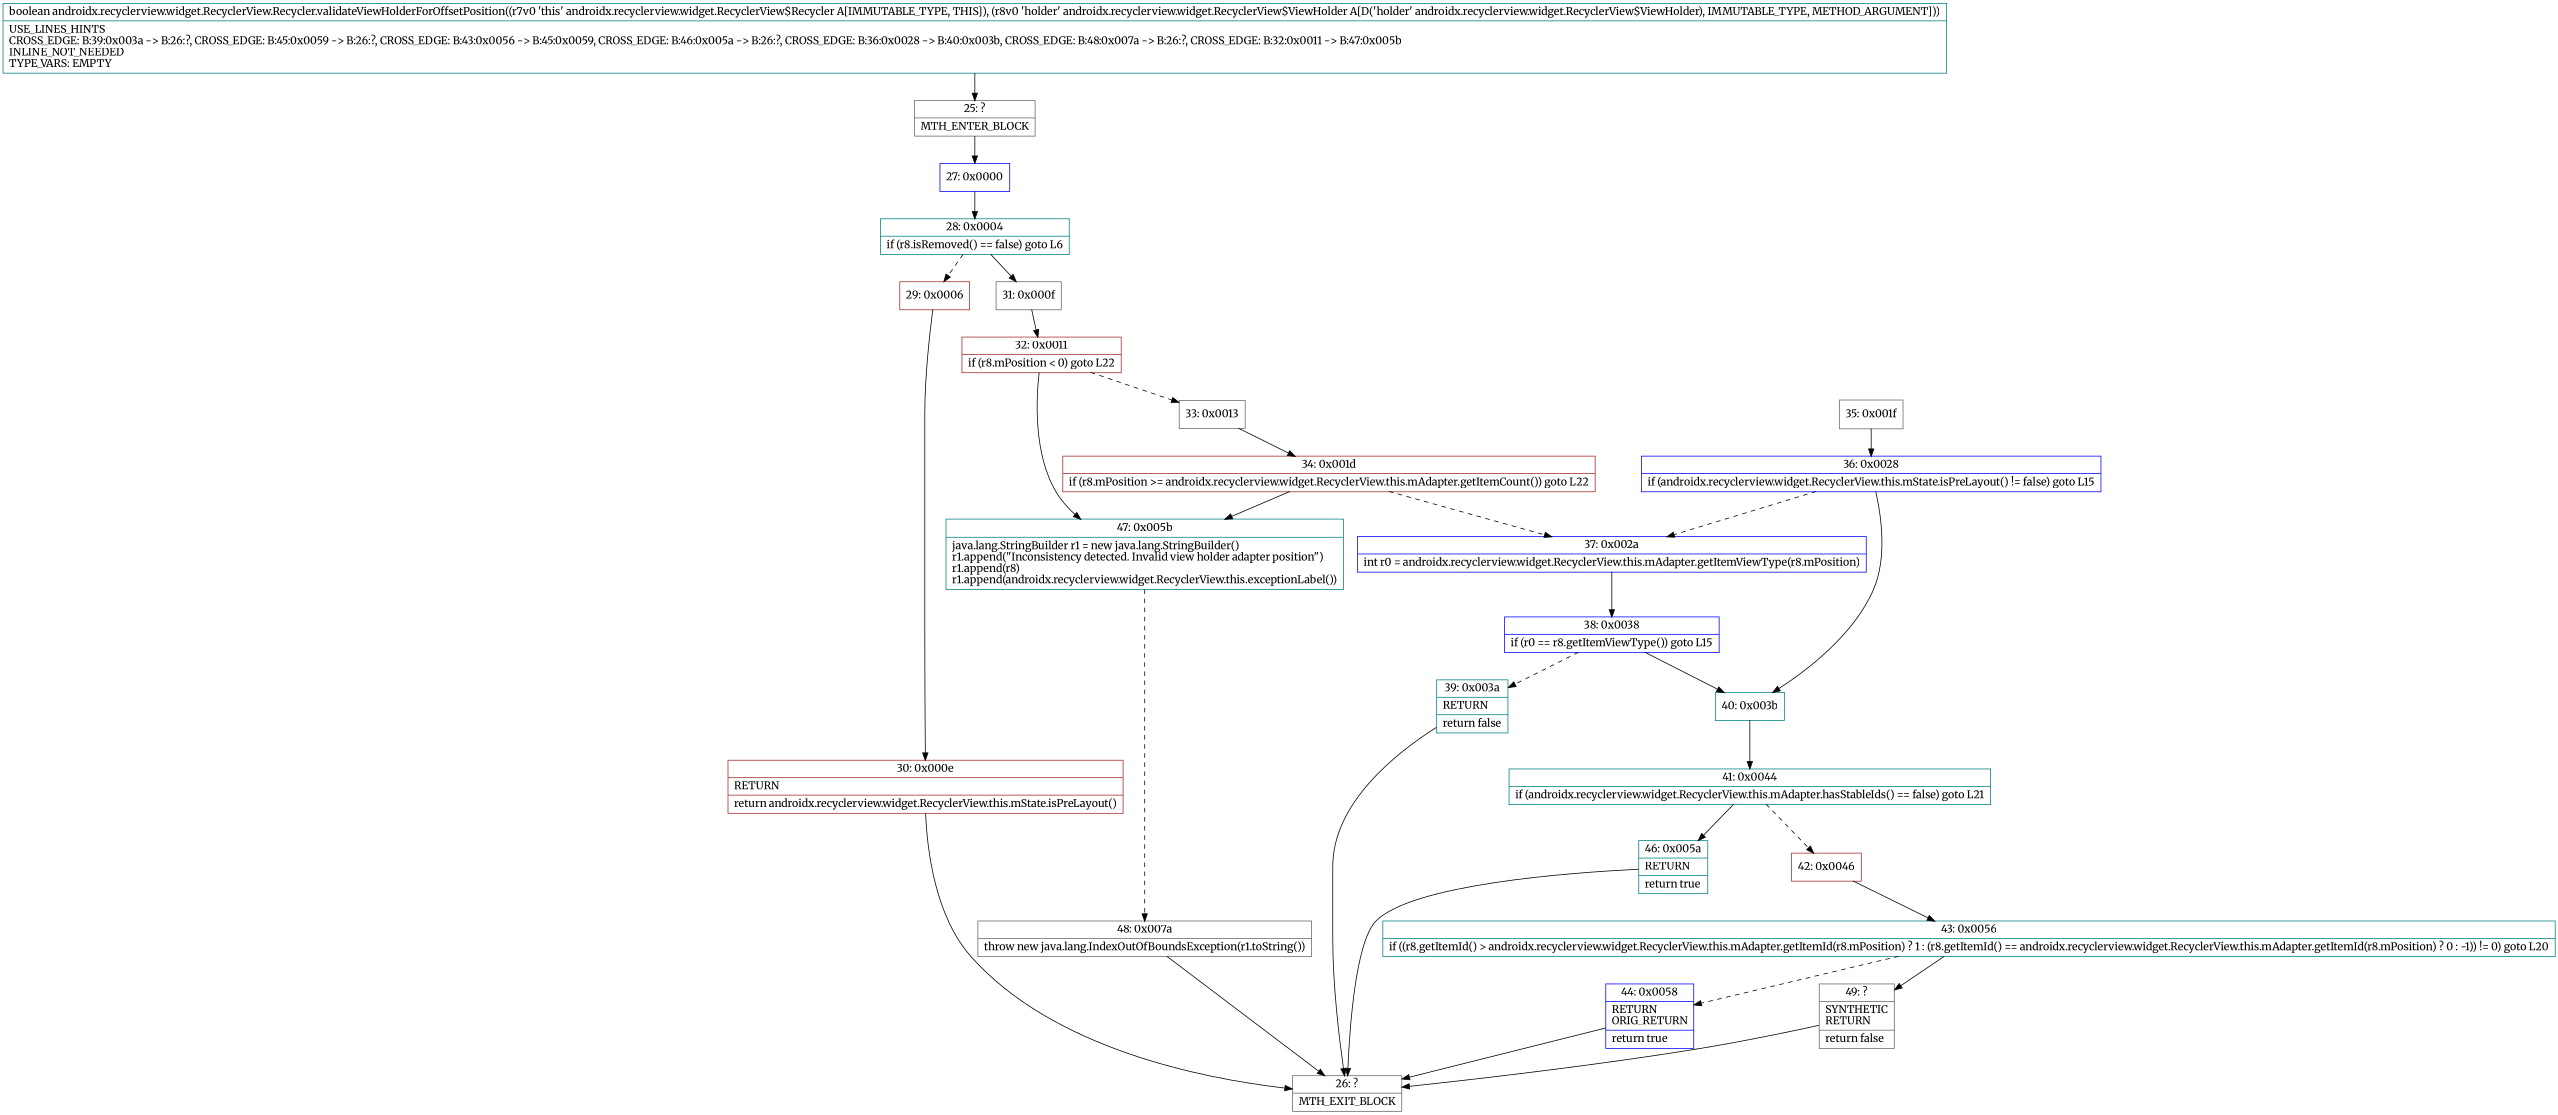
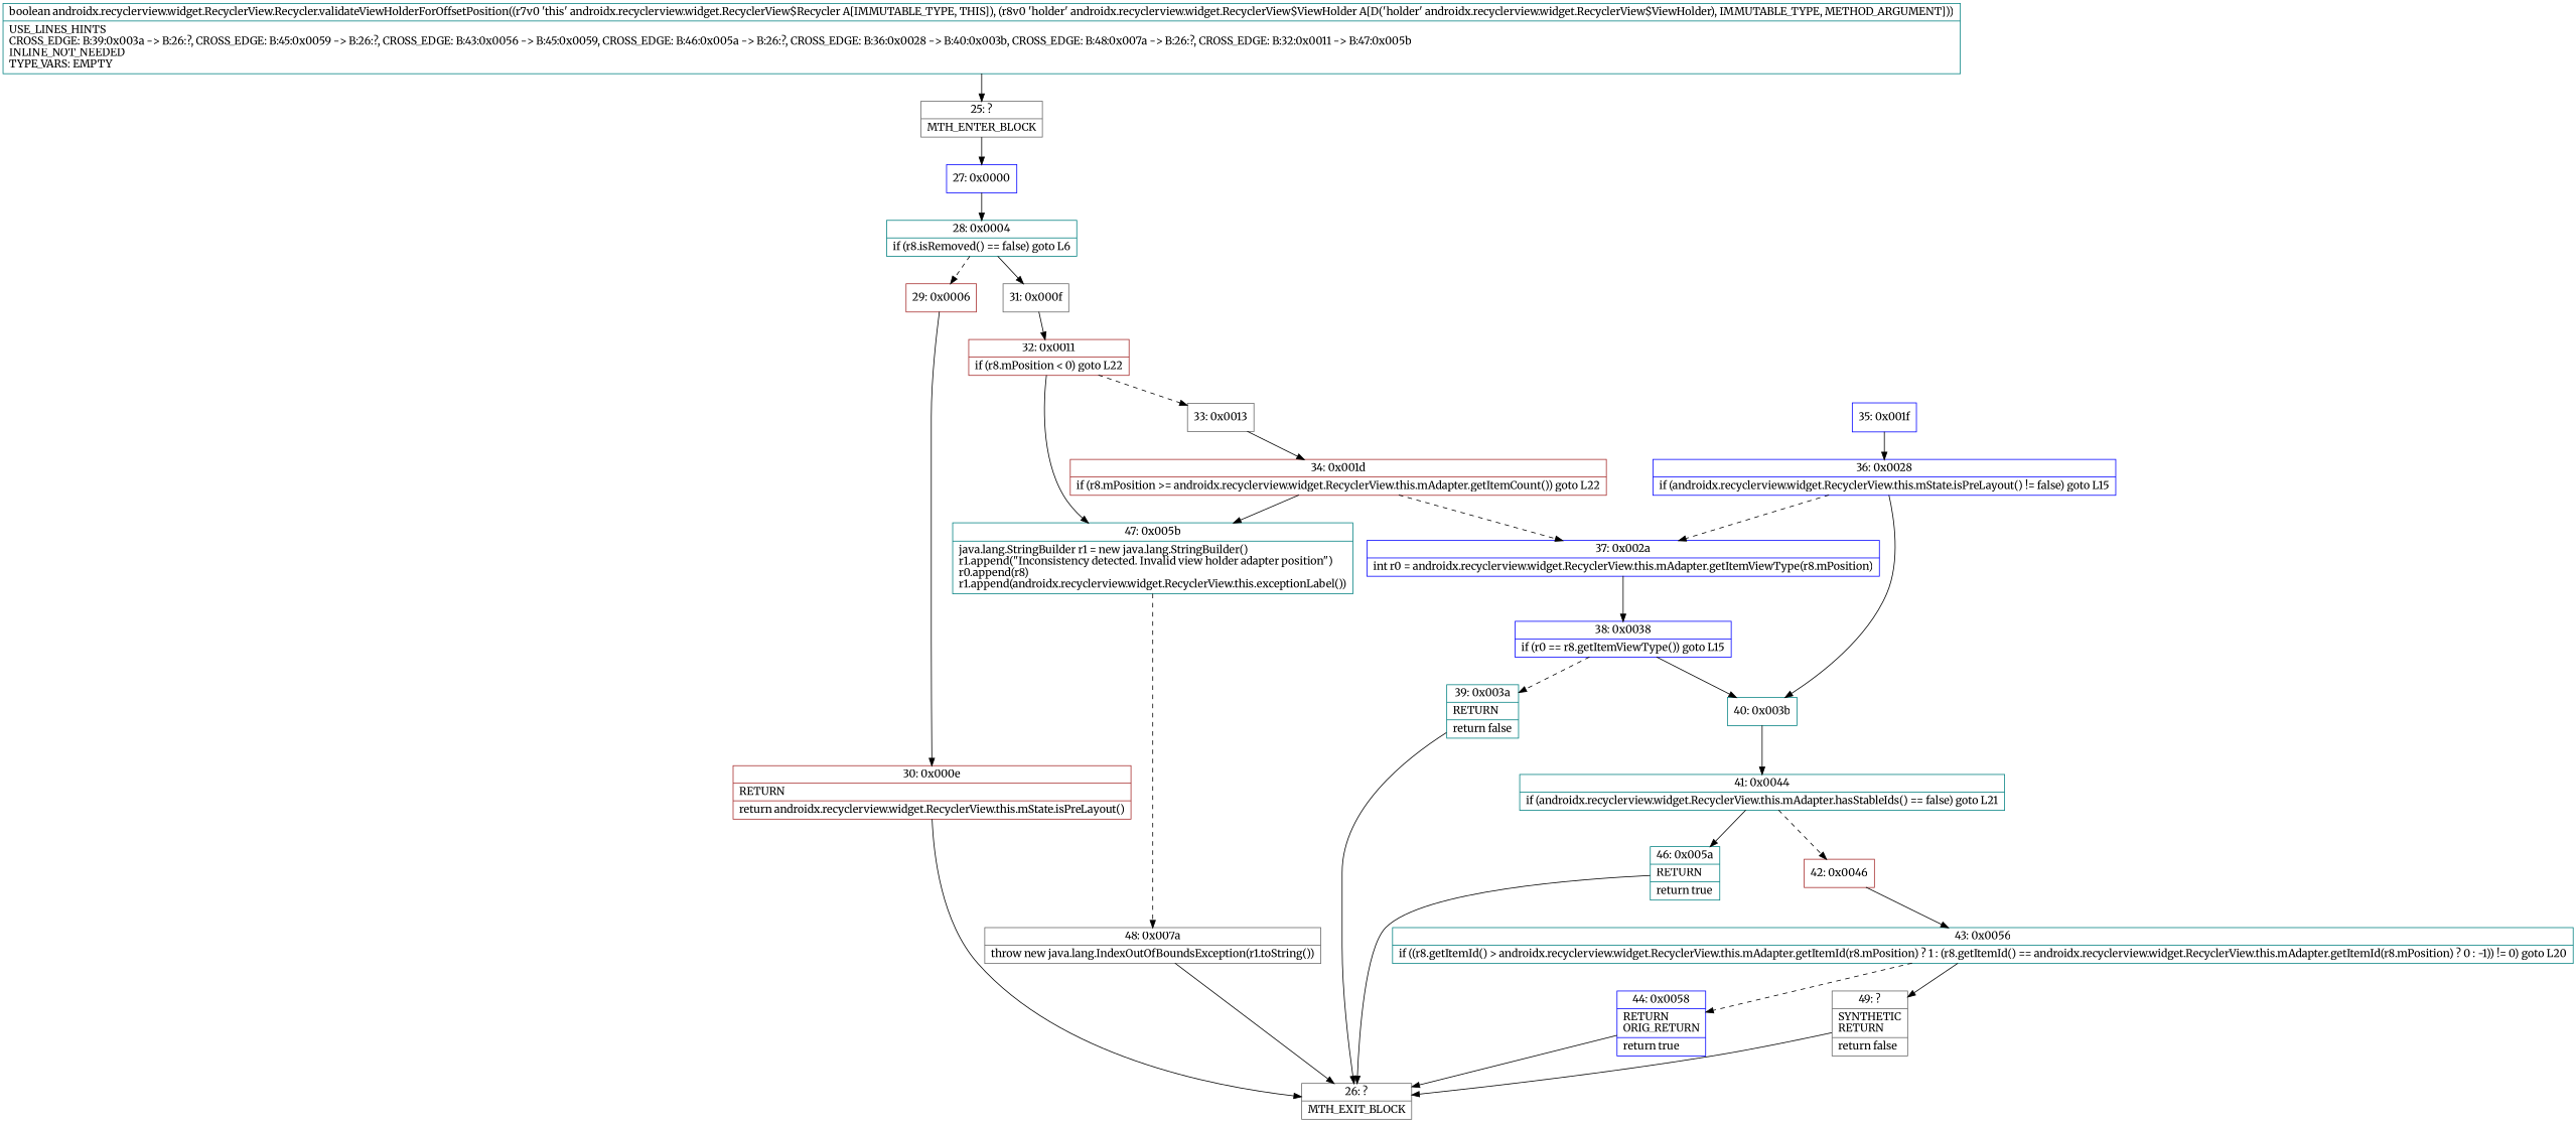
  digraph {
    fontname=Merriweather
    node [color=teal fontname=Merriweather shape=record]
    edge [fontname=Merriweather]
    n1 [color=gray40 label="{25\:\ ?|MTH_ENTER_BLOCK\l}"]
    n2 [color=blue label="{27\:\ 0x0000}"]
    n3 [label="{28\:\ 0x0004|if (r8.isRemoved() == false) goto L6\l}"]
    n4 [color=brown label="{29\:\ 0x0006}"]
    n5 [color=gray40 label="{31\:\ 0x000f}"]
    n6 [color=brown label="{30\:\ 0x000e|RETURN\l|return androidx.recyclerview.widget.RecyclerView.this.mState.isPreLayout()\l}"]
    n7 [color=brown label="{32\:\ 0x0011|if (r8.mPosition \< 0) goto L22\l}"]
    n8 [color=gray40 label="{26\:\ ?|MTH_EXIT_BLOCK\l}"]
    n9 [color=gray40 label="{33\:\ 0x0013}"]
-   n10 [label="{47\:\ 0x005b|java.lang.StringBuilder r1 = new java.lang.StringBuilder()\lr1.append(\"Inconsistency detected. Invalid view holder adapter position\")\lr1.append(r8)\lr1.append(androidx.recyclerview.widget.RecyclerView.this.exceptionLabel())\l}"]
+   n10 [label="{47\:\ 0x005b|java.lang.StringBuilder r1 = new java.lang.StringBuilder()\lr1.append(\"Inconsistency detected. Invalid view holder adapter position\")\lr0.append(r8)\lr1.append(androidx.recyclerview.widget.RecyclerView.this.exceptionLabel())\l}"]
    n11 [color=brown label="{34\:\ 0x001d|if (r8.mPosition \>= androidx.recyclerview.widget.RecyclerView.this.mAdapter.getItemCount()) goto L22\l}"]
    n12 [color=gray40 label="{48\:\ 0x007a|throw new java.lang.IndexOutOfBoundsException(r1.toString())\l}"]
    n13 [color=blue label="{37\:\ 0x002a|int r0 = androidx.recyclerview.widget.RecyclerView.this.mAdapter.getItemViewType(r8.mPosition)\l}"]
-   n14 [color=gray40 label="{35\:\ 0x001f}"]
+   n14 [color=blue label="{35\:\ 0x001f}"]
    n15 [color=blue label="{36\:\ 0x0028|if (androidx.recyclerview.widget.RecyclerView.this.mState.isPreLayout() != false) goto L15\l}"]
    n16 [label="{40\:\ 0x003b}"]
    n17 [color=blue label="{38\:\ 0x0038|if (r0 == r8.getItemViewType()) goto L15\l}"]
    n18 [label="{41\:\ 0x0044|if (androidx.recyclerview.widget.RecyclerView.this.mAdapter.hasStableIds() == false) goto L21\l}"]
    n19 [label="{39\:\ 0x003a|RETURN\l|return false\l}"]
    n20 [color=brown label="{42\:\ 0x0046}"]
    n21 [label="{46\:\ 0x005a|RETURN\l|return true\l}"]
    n22 [label="{43\:\ 0x0056|if ((r8.getItemId() \> androidx.recyclerview.widget.RecyclerView.this.mAdapter.getItemId(r8.mPosition) ? 1 : (r8.getItemId() == androidx.recyclerview.widget.RecyclerView.this.mAdapter.getItemId(r8.mPosition) ? 0 : \-1)) != 0) goto L20\l}"]
    n23 [color=blue label="{44\:\ 0x0058|RETURN\lORIG_RETURN\l|return true\l}"]
    n24 [color=gray40 label="{49\:\ ?|SYNTHETIC\lRETURN\l|return false\l}"]
    n25 [label="{boolean androidx.recyclerview.widget.RecyclerView.Recycler.validateViewHolderForOffsetPosition((r7v0 'this' androidx.recyclerview.widget.RecyclerView$Recycler A[IMMUTABLE_TYPE, THIS]), (r8v0 'holder' androidx.recyclerview.widget.RecyclerView$ViewHolder A[D('holder' androidx.recyclerview.widget.RecyclerView$ViewHolder), IMMUTABLE_TYPE, METHOD_ARGUMENT]))  | USE_LINES_HINTS\lCROSS_EDGE: B:39:0x003a \-\> B:26:?, CROSS_EDGE: B:45:0x0059 \-\> B:26:?, CROSS_EDGE: B:43:0x0056 \-\> B:45:0x0059, CROSS_EDGE: B:46:0x005a \-\> B:26:?, CROSS_EDGE: B:36:0x0028 \-\> B:40:0x003b, CROSS_EDGE: B:48:0x007a \-\> B:26:?, CROSS_EDGE: B:32:0x0011 \-\> B:47:0x005b\lINLINE_NOT_NEEDED\lTYPE_VARS: EMPTY\l}"]
    n1 -> n2
    n2 -> n3
    n3 -> n4 [style=dashed]
    n3 -> n5
    n4 -> n6
    n5 -> n7
    n6 -> n8
    n7 -> n9 [style=dashed]
    n7 -> n10
    n9 -> n11
    n10 -> n12 [style=dashed]
    n11 -> n10
    n11 -> n13 [style=dashed]
    n12 -> n8
    n13 -> n17
    n14 -> n15
    n15 -> n13 [style=dashed]
    n15 -> n16
    n16 -> n18
    n17 -> n16
    n17 -> n19 [style=dashed]
    n18 -> n20 [style=dashed]
    n18 -> n21
    n19 -> n8
    n20 -> n22
    n21 -> n8
    n22 -> n23 [style=dashed]
    n22 -> n24
    n23 -> n8
    n24 -> n8
    n25 -> n1
  }
